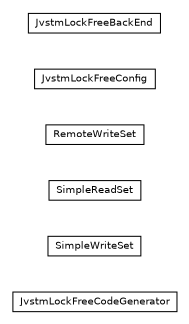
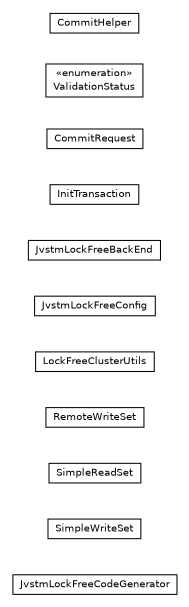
  digraph {
    nodesep=0.25
    ranksep=0.5
    rankdir=LR
    node [fontcolor=black fontname=Helvetica fontsize=10.0 shape=plaintext]
    n1 [label=<<table title="pt.ist.fenixframework.backend.jvstm.lf.JvstmLockFreeCodeGenerator" border="0" cellborder="1" cellspacing="0" cellpadding="2" port="p" href="./JvstmLockFreeCodeGenerator.html"> 		<tr><td><table border="0" cellspacing="0" cellpadding="1"> <tr><td align="center" balign="center"> JvstmLockFreeCodeGenerator </td></tr> 		</table></td></tr> 		</table>>]
    n2 [label=<<table title="pt.ist.fenixframework.backend.jvstm.lf.SimpleWriteSet" border="0" cellborder="1" cellspacing="0" cellpadding="2" port="p" href="./SimpleWriteSet.html"> 		<tr><td><table border="0" cellspacing="0" cellpadding="1"> <tr><td align="center" balign="center"> SimpleWriteSet </td></tr> 		</table></td></tr> 		</table>>]
    n3 [label=<<table title="pt.ist.fenixframework.backend.jvstm.lf.SimpleReadSet" border="0" cellborder="1" cellspacing="0" cellpadding="2" port="p" href="./SimpleReadSet.html"> 		<tr><td><table border="0" cellspacing="0" cellpadding="1"> <tr><td align="center" balign="center"> SimpleReadSet </td></tr> 		</table></td></tr> 		</table>>]
    n4 [label=<<table title="pt.ist.fenixframework.backend.jvstm.lf.RemoteWriteSet" border="0" cellborder="1" cellspacing="0" cellpadding="2" port="p" href="./RemoteWriteSet.html"> 		<tr><td><table border="0" cellspacing="0" cellpadding="1"> <tr><td align="center" balign="center"> RemoteWriteSet </td></tr> 		</table></td></tr> 		</table>>]
+   n5 [label=<<table title="pt.ist.fenixframework.backend.jvstm.lf.LockFreeClusterUtils" border="0" cellborder="1" cellspacing="0" cellpadding="2" port="p" href="./LockFreeClusterUtils.html"> 		<tr><td><table border="0" cellspacing="0" cellpadding="1"> <tr><td align="center" balign="center"> LockFreeClusterUtils </td></tr> 		</table></td></tr> 		</table>>]
    n6 [label=<<table title="pt.ist.fenixframework.backend.jvstm.lf.JvstmLockFreeConfig" border="0" cellborder="1" cellspacing="0" cellpadding="2" port="p" href="./JvstmLockFreeConfig.html"> 		<tr><td><table border="0" cellspacing="0" cellpadding="1"> <tr><td align="center" balign="center"> JvstmLockFreeConfig </td></tr> 		</table></td></tr> 		</table>>]
    n7 [label=<<table title="pt.ist.fenixframework.backend.jvstm.lf.JvstmLockFreeBackEnd" border="0" cellborder="1" cellspacing="0" cellpadding="2" port="p" href="./JvstmLockFreeBackEnd.html"> 		<tr><td><table border="0" cellspacing="0" cellpadding="1"> <tr><td align="center" balign="center"> JvstmLockFreeBackEnd </td></tr> 		</table></td></tr> 		</table>>]
+   n8 [label=<<table title="pt.ist.fenixframework.backend.jvstm.lf.InitTransaction" border="0" cellborder="1" cellspacing="0" cellpadding="2" port="p" href="./InitTransaction.html"> 		<tr><td><table border="0" cellspacing="0" cellpadding="1"> <tr><td align="center" balign="center"> InitTransaction </td></tr> 		</table></td></tr> 		</table>>]
+   n9 [label=<<table title="pt.ist.fenixframework.backend.jvstm.lf.CommitRequest" border="0" cellborder="1" cellspacing="0" cellpadding="2" port="p" href="./CommitRequest.html"> 		<tr><td><table border="0" cellspacing="0" cellpadding="1"> <tr><td align="center" balign="center"> CommitRequest </td></tr> 		</table></td></tr> 		</table>>]
+   n10 [label=<<table title="pt.ist.fenixframework.backend.jvstm.lf.CommitRequest.ValidationStatus" border="0" cellborder="1" cellspacing="0" cellpadding="2" port="p" href="./CommitRequest.ValidationStatus.html"> 		<tr><td><table border="0" cellspacing="0" cellpadding="1"> <tr><td align="center" balign="center"> &#171;enumeration&#187; </td></tr> <tr><td align="center" balign="center"> ValidationStatus </td></tr> 		</table></td></tr> 		</table>>]
+   n11 [label=<<table title="pt.ist.fenixframework.backend.jvstm.lf.CommitHelper" border="0" cellborder="1" cellspacing="0" cellpadding="2" port="p" href="./CommitHelper.html"> 		<tr><td><table border="0" cellspacing="0" cellpadding="1"> <tr><td align="center" balign="center"> CommitHelper </td></tr> 		</table></td></tr> 		</table>>]
  }
